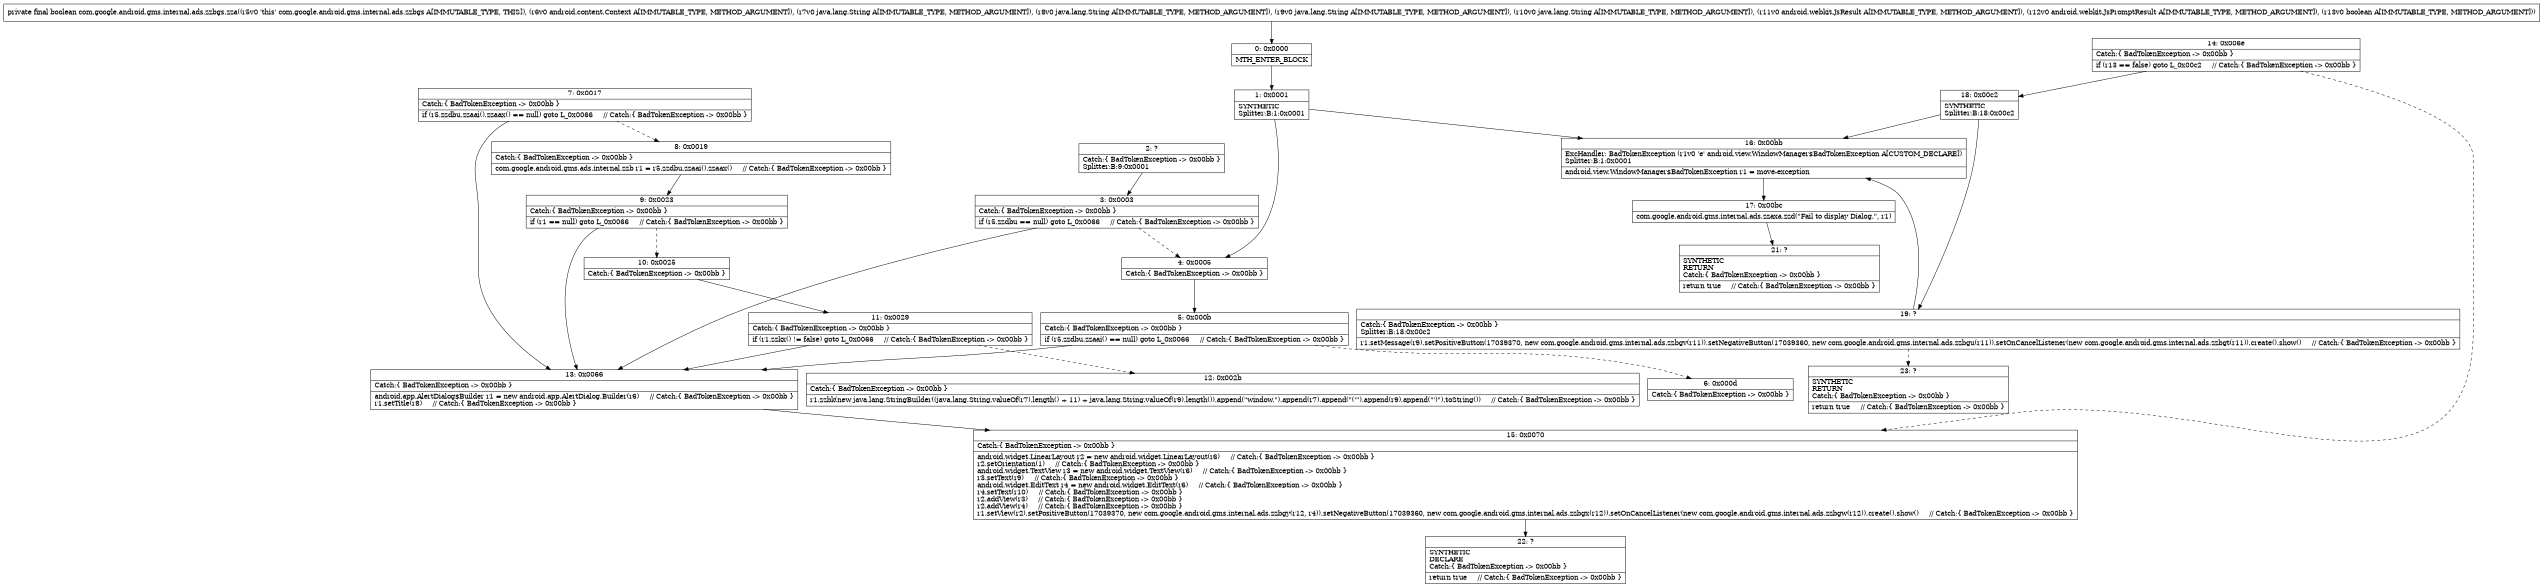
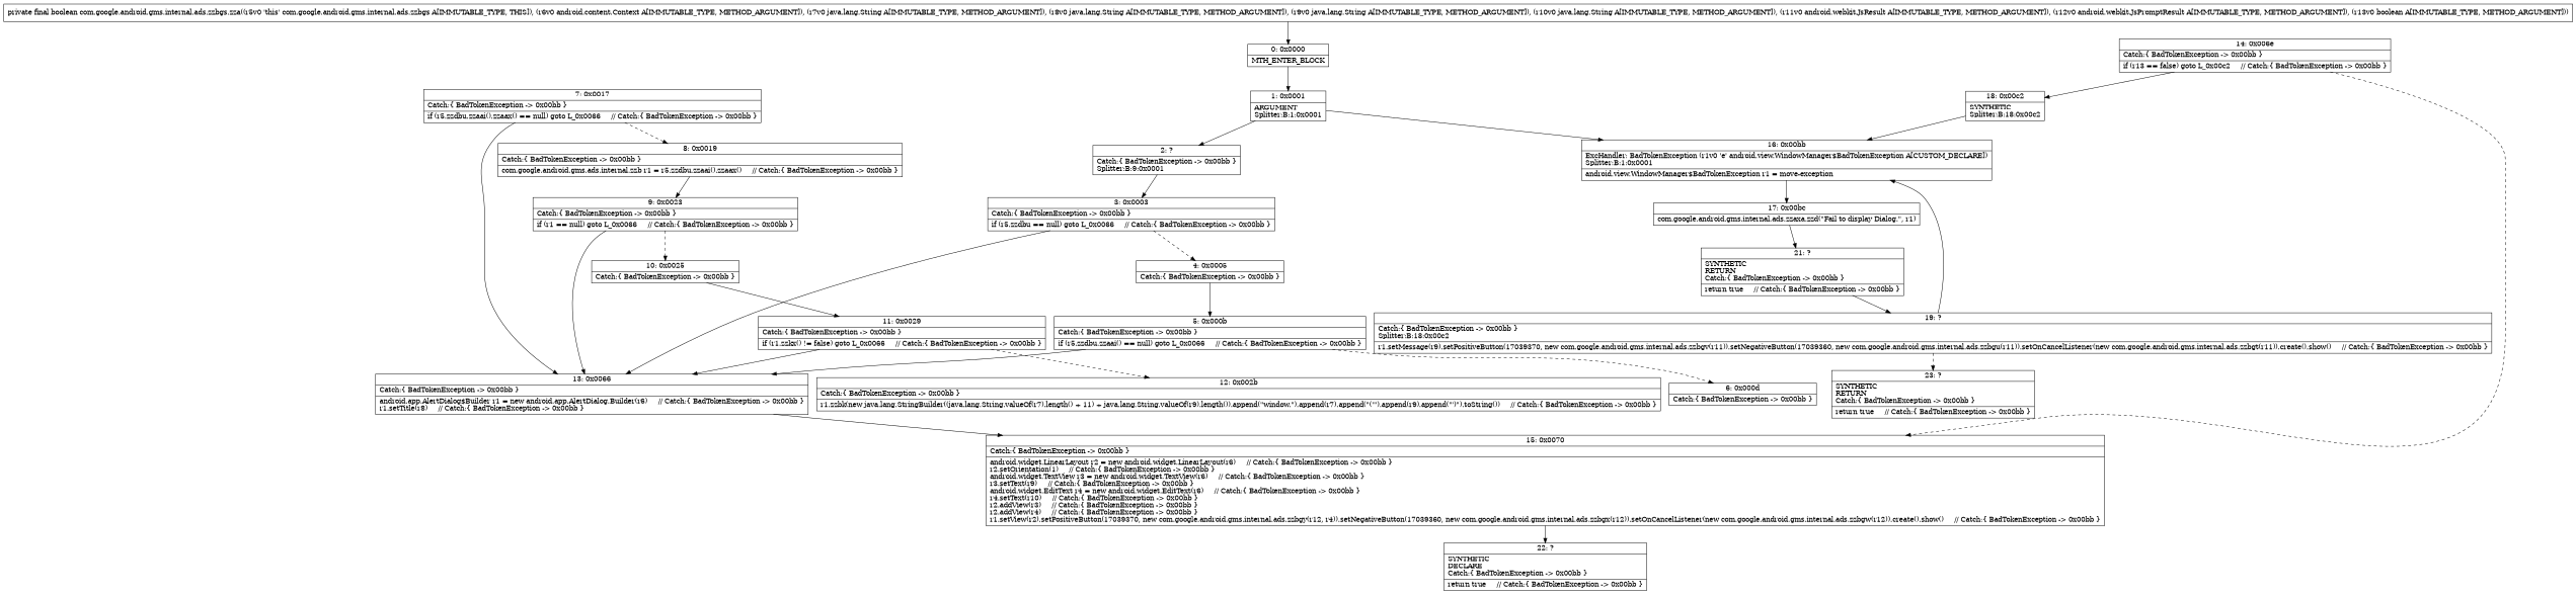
  digraph {
    node [shape=record]
    n1 [label="{0\:\ 0x0000|MTH_ENTER_BLOCK\l}"]
-   n2 [label="{1\:\ 0x0001|SYNTHETIC\lSplitter:B:1:0x0001\l}"]
+   n2 [label="{1\:\ 0x0001|ARGUMENT\lSplitter:B:1:0x0001\l}"]
    n3 [label="{2\:\ ?|Catch:\{ BadTokenException \-\> 0x00bb \}\lSplitter:B:9:0x0001\l}"]
    n4 [label="{16\:\ 0x00bb|ExcHandler: BadTokenException (r1v0 'e' android.view.WindowManager$BadTokenException A[CUSTOM_DECLARE])\lSplitter:B:1:0x0001\l|android.view.WindowManager$BadTokenException r1 = move\-exception\l}"]
    n5 [label="{3\:\ 0x0003|Catch:\{ BadTokenException \-\> 0x00bb \}\l|if (r5.zzdbu == null) goto L_0x0066     \/\/ Catch:\{ BadTokenException \-\> 0x00bb \}\l}"]
    n6 [label="{17\:\ 0x00bc|com.google.android.gms.internal.ads.zzaxa.zzd(\"Fail to display Dialog.\", r1)\l}"]
    n7 [label="{4\:\ 0x0005|Catch:\{ BadTokenException \-\> 0x00bb \}\l}"]
    n8 [label="{13\:\ 0x0066|Catch:\{ BadTokenException \-\> 0x00bb \}\l|android.app.AlertDialog$Builder r1 = new android.app.AlertDialog.Builder(r6)     \/\/ Catch:\{ BadTokenException \-\> 0x00bb \}\lr1.setTitle(r8)     \/\/ Catch:\{ BadTokenException \-\> 0x00bb \}\l}"]
    n9 [label="{5\:\ 0x000b|Catch:\{ BadTokenException \-\> 0x00bb \}\l|if (r5.zzdbu.zzaai() == null) goto L_0x0066     \/\/ Catch:\{ BadTokenException \-\> 0x00bb \}\l}"]
    n10 [label="{15\:\ 0x0070|Catch:\{ BadTokenException \-\> 0x00bb \}\l|android.widget.LinearLayout r2 = new android.widget.LinearLayout(r6)     \/\/ Catch:\{ BadTokenException \-\> 0x00bb \}\lr2.setOrientation(1)     \/\/ Catch:\{ BadTokenException \-\> 0x00bb \}\landroid.widget.TextView r3 = new android.widget.TextView(r6)     \/\/ Catch:\{ BadTokenException \-\> 0x00bb \}\lr3.setText(r9)     \/\/ Catch:\{ BadTokenException \-\> 0x00bb \}\landroid.widget.EditText r4 = new android.widget.EditText(r6)     \/\/ Catch:\{ BadTokenException \-\> 0x00bb \}\lr4.setText(r10)     \/\/ Catch:\{ BadTokenException \-\> 0x00bb \}\lr2.addView(r3)     \/\/ Catch:\{ BadTokenException \-\> 0x00bb \}\lr2.addView(r4)     \/\/ Catch:\{ BadTokenException \-\> 0x00bb \}\lr1.setView(r2).setPositiveButton(17039370, new com.google.android.gms.internal.ads.zzbgy(r12, r4)).setNegativeButton(17039360, new com.google.android.gms.internal.ads.zzbgx(r12)).setOnCancelListener(new com.google.android.gms.internal.ads.zzbgw(r12)).create().show()     \/\/ Catch:\{ BadTokenException \-\> 0x00bb \}\l}"]
    n11 [label="{6\:\ 0x000d|Catch:\{ BadTokenException \-\> 0x00bb \}\l}"]
    n12 [label="{7\:\ 0x0017|Catch:\{ BadTokenException \-\> 0x00bb \}\l|if (r5.zzdbu.zzaai().zzaax() == null) goto L_0x0066     \/\/ Catch:\{ BadTokenException \-\> 0x00bb \}\l}"]
    n13 [label="{8\:\ 0x0019|Catch:\{ BadTokenException \-\> 0x00bb \}\l|com.google.android.gms.ads.internal.zzb r1 = r5.zzdbu.zzaai().zzaax()     \/\/ Catch:\{ BadTokenException \-\> 0x00bb \}\l}"]
    n14 [label="{9\:\ 0x0023|Catch:\{ BadTokenException \-\> 0x00bb \}\l|if (r1 == null) goto L_0x0066     \/\/ Catch:\{ BadTokenException \-\> 0x00bb \}\l}"]
    n15 [label="{10\:\ 0x0025|Catch:\{ BadTokenException \-\> 0x00bb \}\l}"]
    n16 [label="{11\:\ 0x0029|Catch:\{ BadTokenException \-\> 0x00bb \}\l|if (r1.zzkx() != false) goto L_0x0066     \/\/ Catch:\{ BadTokenException \-\> 0x00bb \}\l}"]
    n17 [label="{12\:\ 0x002b|Catch:\{ BadTokenException \-\> 0x00bb \}\l|r1.zzbk(new java.lang.StringBuilder((java.lang.String.valueOf(r7).length() + 11) + java.lang.String.valueOf(r9).length()).append(\"window.\").append(r7).append(\"('\").append(r9).append(\"')\").toString())     \/\/ Catch:\{ BadTokenException \-\> 0x00bb \}\l}"]
    n18 [label="{14\:\ 0x006e|Catch:\{ BadTokenException \-\> 0x00bb \}\l|if (r13 == false) goto L_0x00c2     \/\/ Catch:\{ BadTokenException \-\> 0x00bb \}\l}"]
    n19 [label="{18\:\ 0x00c2|SYNTHETIC\lSplitter:B:18:0x00c2\l}"]
    n20 [label="{22\:\ ?|SYNTHETIC\lDECLARE\lCatch:\{ BadTokenException \-\> 0x00bb \}\l|return true     \/\/ Catch:\{ BadTokenException \-\> 0x00bb \}\l}"]
    n21 [label="{19\:\ ?|Catch:\{ BadTokenException \-\> 0x00bb \}\lSplitter:B:18:0x00c2\l|r1.setMessage(r9).setPositiveButton(17039370, new com.google.android.gms.internal.ads.zzbgv(r11)).setNegativeButton(17039360, new com.google.android.gms.internal.ads.zzbgu(r11)).setOnCancelListener(new com.google.android.gms.internal.ads.zzbgt(r11)).create().show()     \/\/ Catch:\{ BadTokenException \-\> 0x00bb \}\l}"]
    n22 [label="{21\:\ ?|SYNTHETIC\lRETURN\lCatch:\{ BadTokenException \-\> 0x00bb \}\l|return true     \/\/ Catch:\{ BadTokenException \-\> 0x00bb \}\l}"]
    n23 [label="{23\:\ ?|SYNTHETIC\lRETURN\lCatch:\{ BadTokenException \-\> 0x00bb \}\l|return true     \/\/ Catch:\{ BadTokenException \-\> 0x00bb \}\l}"]
    n24 [label="{private final boolean com.google.android.gms.internal.ads.zzbgs.zza((r5v0 'this' com.google.android.gms.internal.ads.zzbgs A[IMMUTABLE_TYPE, THIS]), (r6v0 android.content.Context A[IMMUTABLE_TYPE, METHOD_ARGUMENT]), (r7v0 java.lang.String A[IMMUTABLE_TYPE, METHOD_ARGUMENT]), (r8v0 java.lang.String A[IMMUTABLE_TYPE, METHOD_ARGUMENT]), (r9v0 java.lang.String A[IMMUTABLE_TYPE, METHOD_ARGUMENT]), (r10v0 java.lang.String A[IMMUTABLE_TYPE, METHOD_ARGUMENT]), (r11v0 android.webkit.JsResult A[IMMUTABLE_TYPE, METHOD_ARGUMENT]), (r12v0 android.webkit.JsPromptResult A[IMMUTABLE_TYPE, METHOD_ARGUMENT]), (r13v0 boolean A[IMMUTABLE_TYPE, METHOD_ARGUMENT])) }"]
    n1 -> n2
-   n2 -> n7
+   n2 -> n3
    n2 -> n4
    n3 -> n5
    n4 -> n6
    n5 -> n7 [style=dashed]
    n5 -> n8
    n6 -> n22
    n7 -> n9
    n8 -> n10
    n9 -> n8
    n9 -> n11 [style=dashed]
    n10 -> n20
    n12 -> n8
    n12 -> n13 [style=dashed]
    n13 -> n14
    n14 -> n8
    n14 -> n15 [style=dashed]
    n15 -> n16
    n16 -> n8
    n16 -> n17 [style=dashed]
    n18 -> n10 [style=dashed]
    n18 -> n19
    n19 -> n4
-   n19 -> n21
+   n22 -> n21
    n21 -> n4
    n21 -> n23 [style=dashed]
    n24 -> n1
  }
